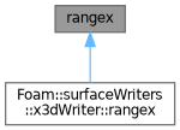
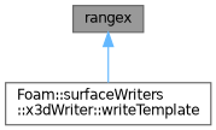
  digraph {
    rankdir=TB
    node [fontname=Helvetica fontsize=10 shape=box style=filled]
    n1 [color=gray40 fillcolor=grey60 fontcolor=black height=0.2 label=rangex width=0.4]
-   n2 [color=grey40 fillcolor=white height=0.2 label="Foam::surfaceWriters\l::x3dWriter::rangex" width=0.4]
+   n2 [color=grey40 fillcolor=white height=0.2 label="Foam::surfaceWriters\l::x3dWriter::writeTemplate" width=0.4]
    n1 -> n2 [color=steelblue1 dir=back fontname=Helvetica fontsize=10 labelfontname=Helvetica labelfontsize=10 style=solid]
  }
